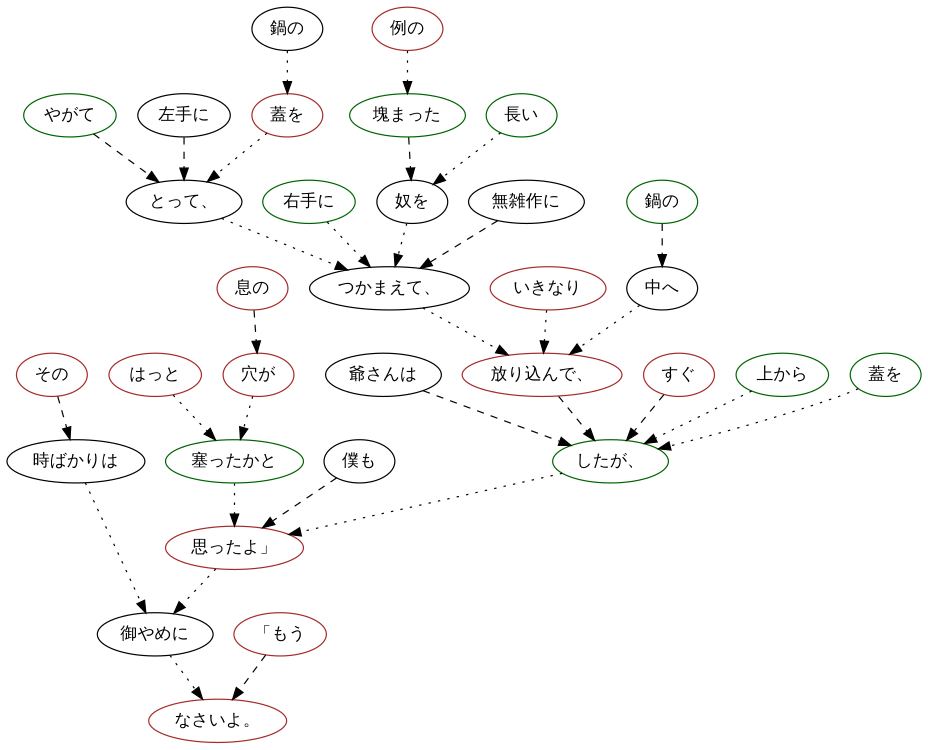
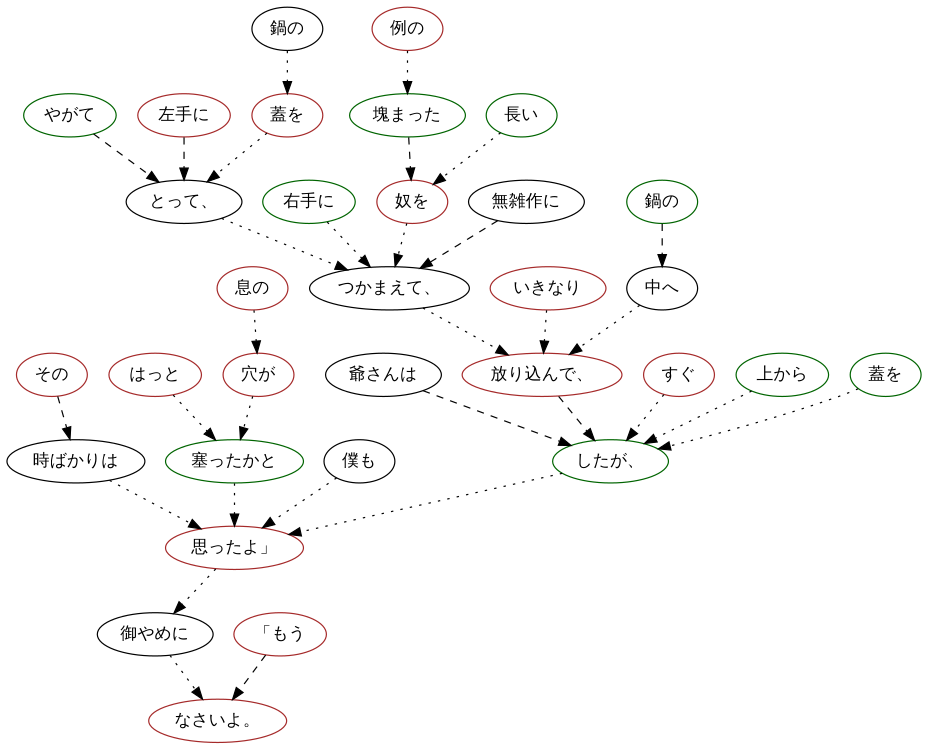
  digraph {
    fontname="Liberation Serif"
    node [color=brown fontname="Liberation Serif"]
    edge [fontname="Liberation Serif" style=dotted]
    n1 [color=black label="爺さんは"]
    n2 [color=darkgreen label="したが、"]
    n3 [label="思ったよ」"]
    n4 [color=darkgreen label="やがて"]
    n5 [color=black label="とって、"]
    n6 [color=black label="つかまえて、"]
-   n7 [color=black label="左手に"]
+   n7 [label="左手に"]
    n8 [color=black label="鍋の"]
    n9 [label="蓋を"]
    n10 [label="放り込んで、"]
    n11 [color=darkgreen label="右手に"]
    n12 [label="例の"]
    n13 [color=darkgreen label="塊まった"]
-   n14 [color=black label="奴を"]
+   n14 [label="奴を"]
    n15 [color=darkgreen label="長い"]
    n16 [color=black label="無雑作に"]
    n17 [label="いきなり"]
    n18 [color=darkgreen label="鍋の"]
    n19 [color=black label="中へ"]
    n20 [label="すぐ"]
    n21 [color=darkgreen label="上から"]
    n22 [color=darkgreen label="蓋を"]
    n23 [color=black label="御やめに"]
    n24 [color=black label="僕も"]
    n25 [label="その"]
    n26 [color=black label="時ばかりは"]
    n27 [label="はっと"]
    n28 [color=darkgreen label="塞ったかと"]
    n29 [label="息の"]
    n30 [label="穴が"]
    n31 [label="なさいよ。"]
    n32 [label="「もう"]
    n1 -> n2 [style=dashed]
    n2 -> n3
    n3 -> n23
    n4 -> n5 [style=dashed]
    n5 -> n6
    n6 -> n10
    n7 -> n5 [style=dashed]
    n8 -> n9
    n9 -> n5
    n10 -> n2 [style=dashed]
    n11 -> n6
    n12 -> n13
    n13 -> n14 [style=dashed]
    n14 -> n6
    n15 -> n14
    n16 -> n6 [style=dashed]
    n17 -> n10
    n18 -> n19 [style=dashed]
    n19 -> n10
-   n20 -> n2 [style=dashed]
+   n20 -> n2
    n21 -> n2
    n22 -> n2
    n23 -> n31
-   n24 -> n3 [style=dashed]
+   n24 -> n3
    n25 -> n26 [style=dashed]
-   n26 -> n23
+   n26 -> n3
    n27 -> n28
    n28 -> n3
-   n29 -> n30 [style=dashed]
+   n29 -> n30
    n30 -> n28
    n32 -> n31 [style=dashed]
  }
